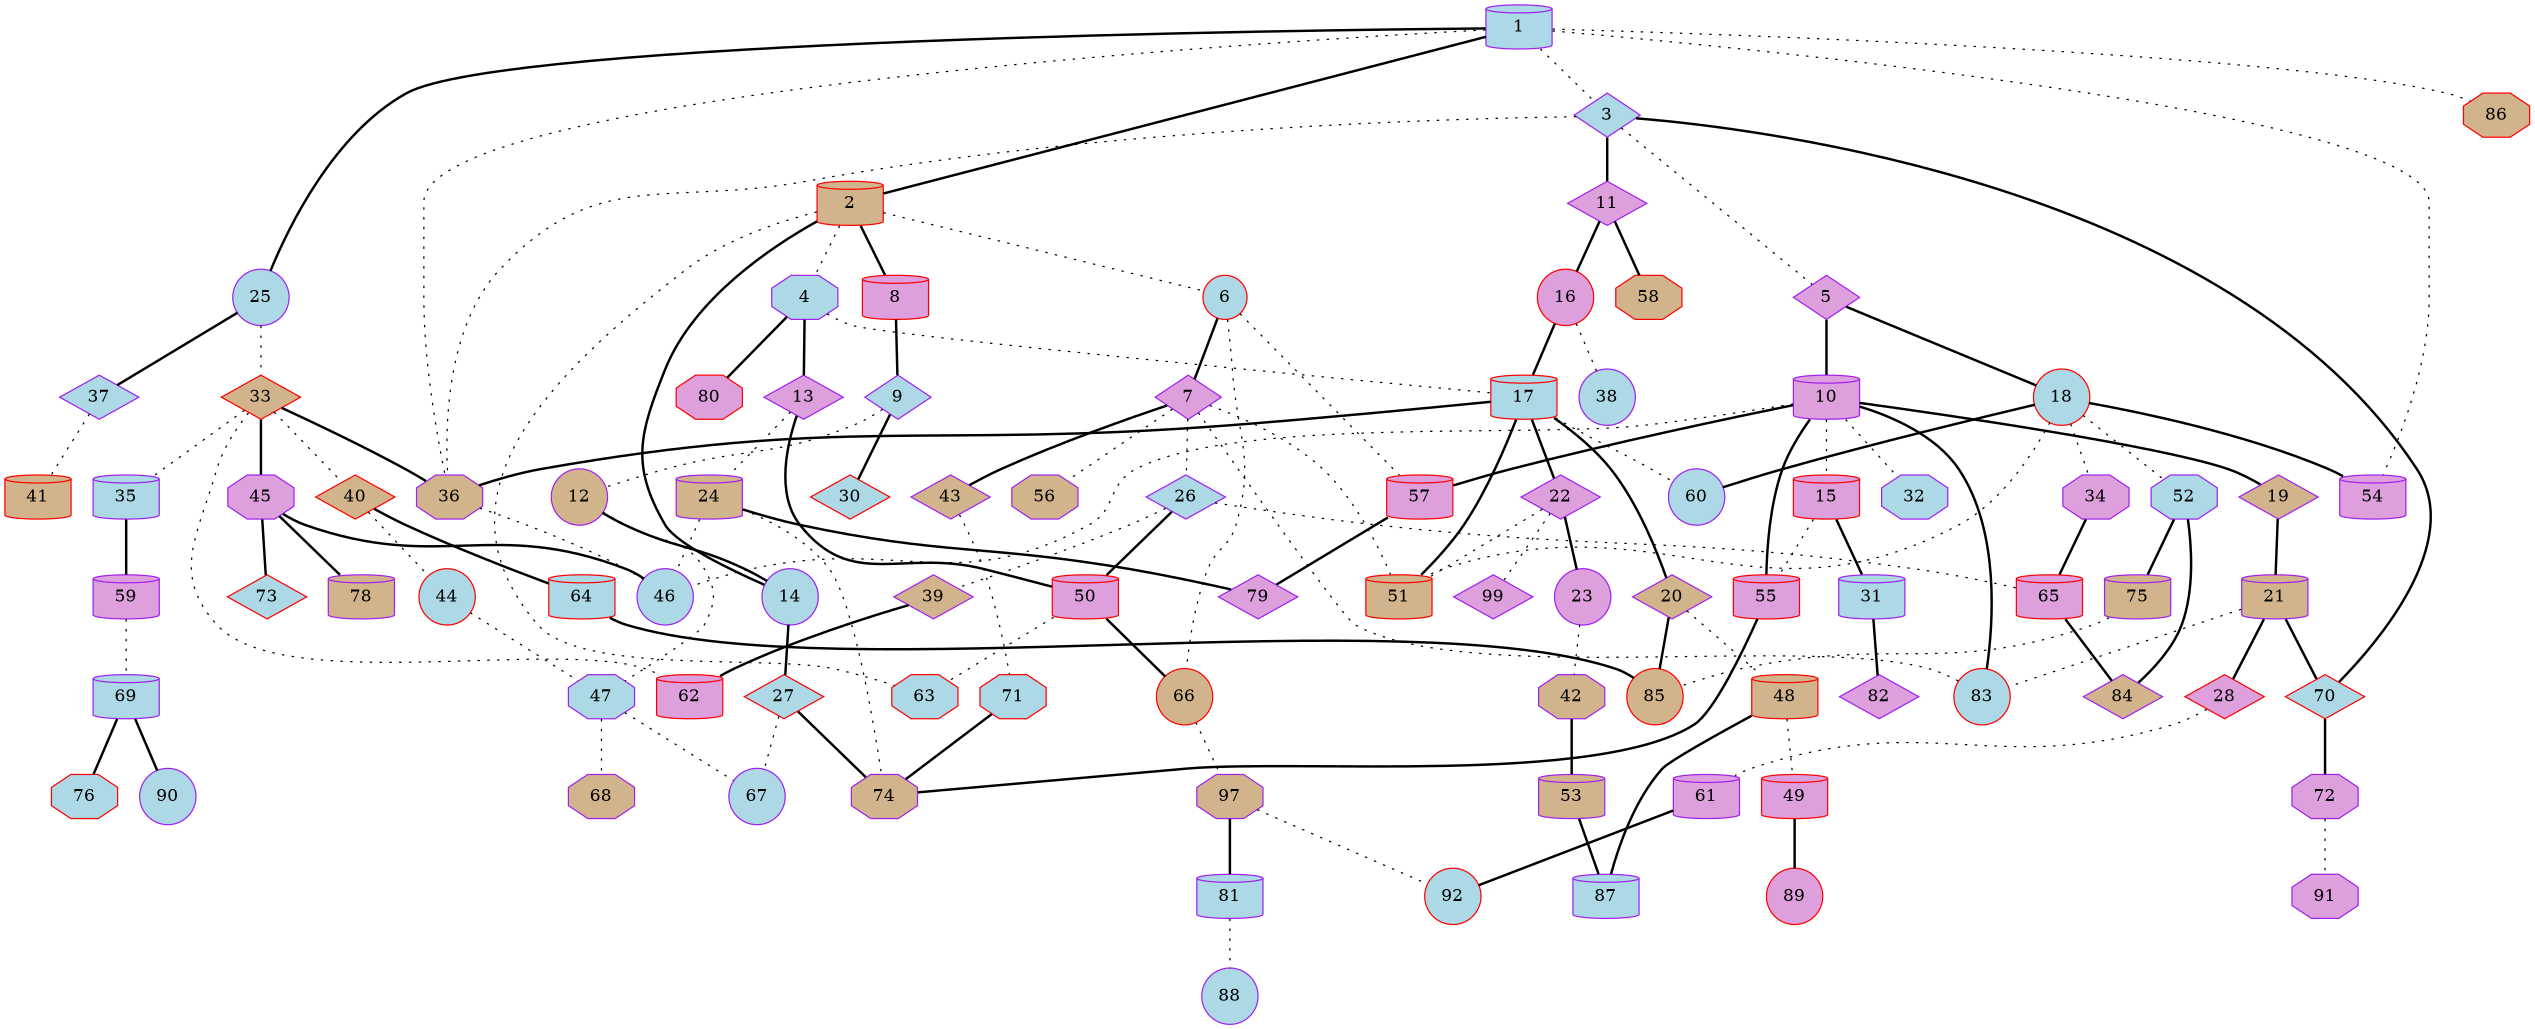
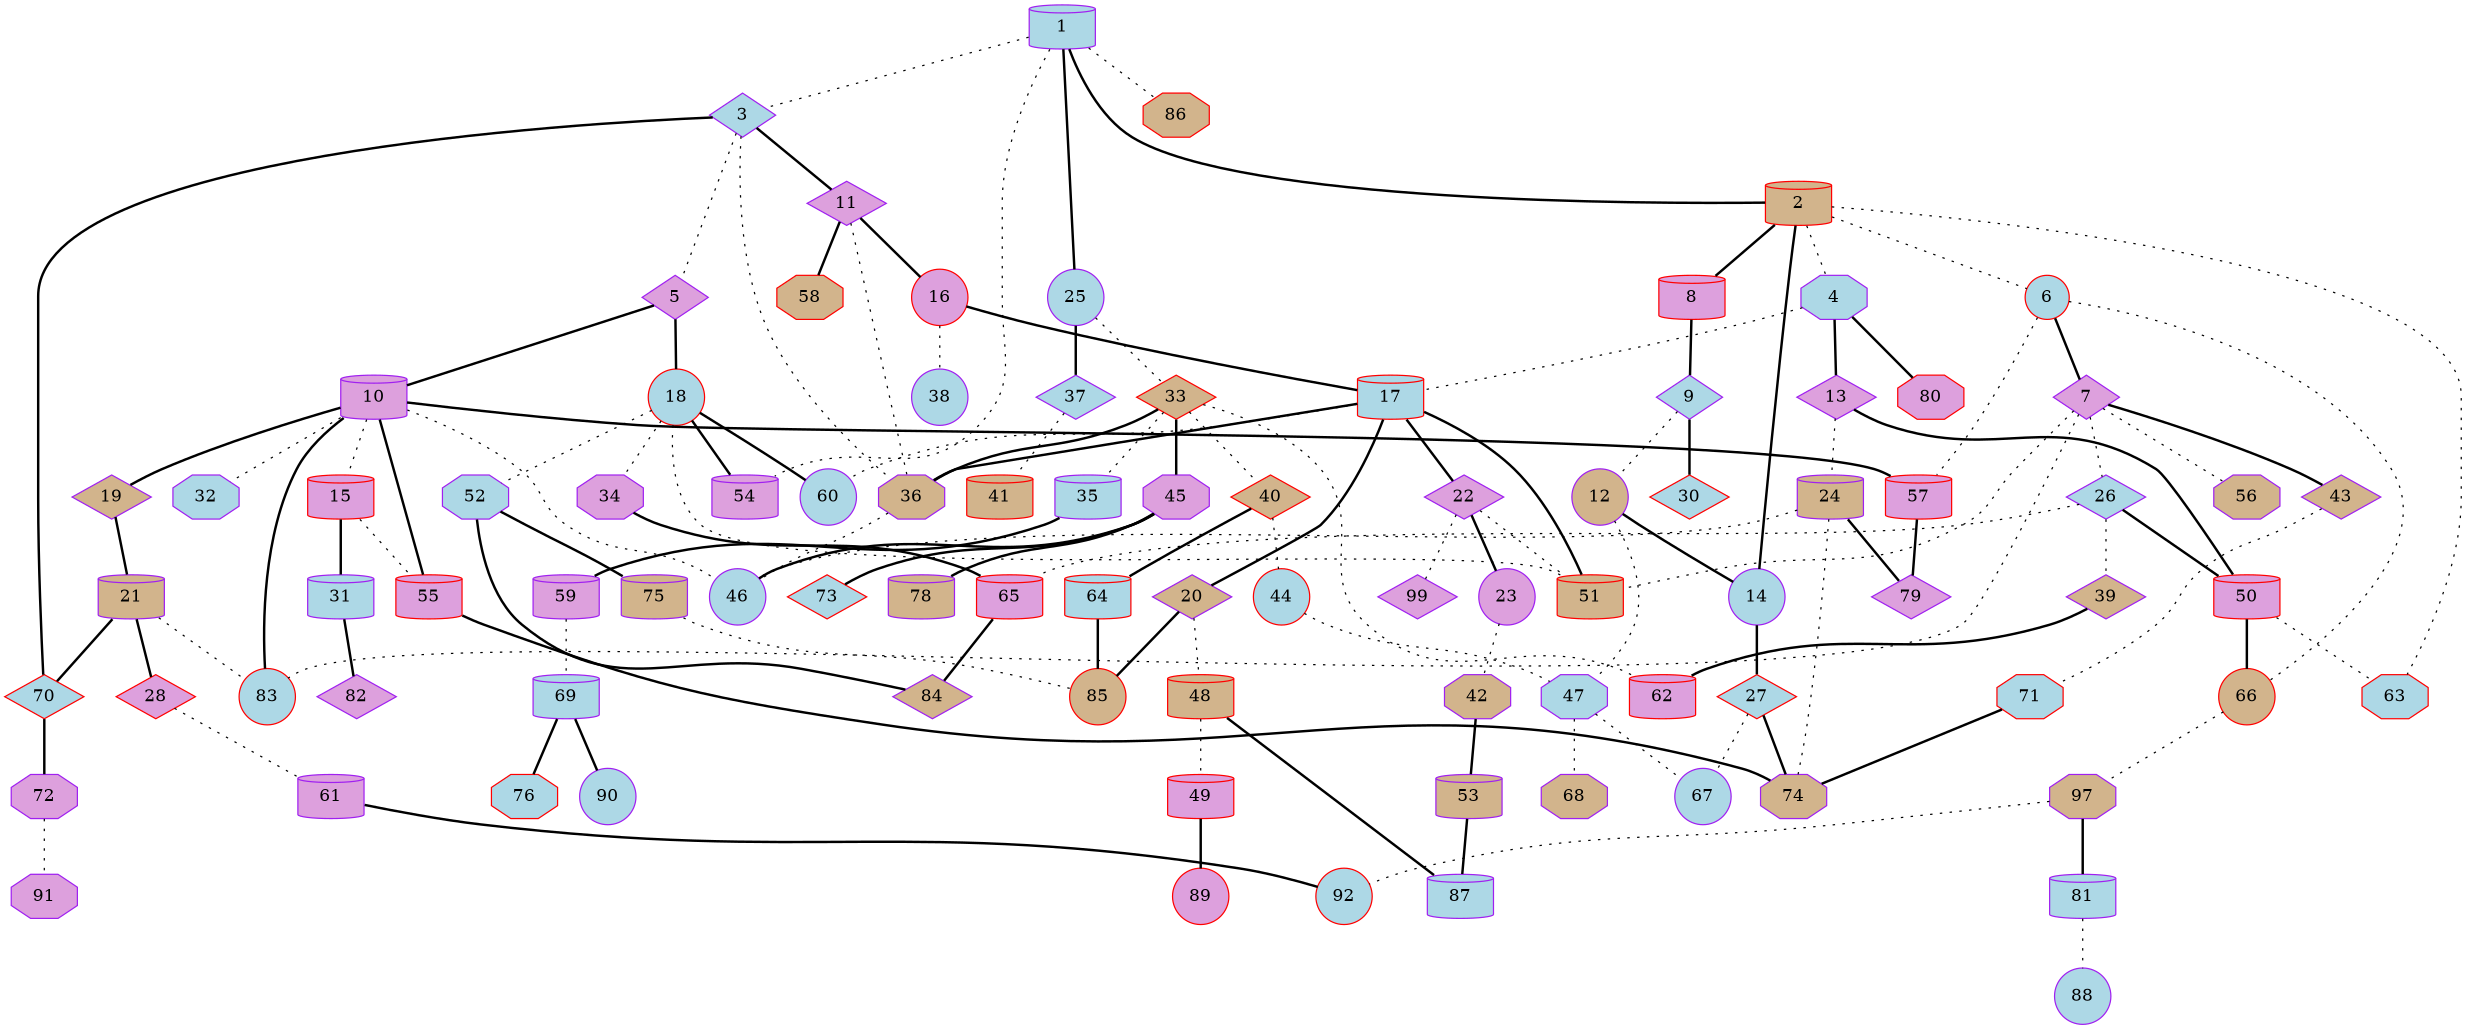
  graph {
    fontname="DejaVu Serif"
    node [color=purple fillcolor=lightblue fontname="DejaVu Serif" shape=cylinder style=filled]
    edge [fontname="DejaVu Serif" style=bold]
    2 [color=red fillcolor=tan]
    1
    3 [shape=diamond]
    25 [shape=circle]
    36 [fillcolor=tan shape=octagon]
    54 [fillcolor=plum]
    86 [color=red fillcolor=tan shape=octagon]
    4 [shape=octagon]
    6 [color=red shape=circle]
    8 [color=red fillcolor=plum]
    14 [shape=circle]
    63 [color=red shape=octagon]
    5 [fillcolor=plum shape=diamond]
    11 [fillcolor=plum shape=diamond]
    70 [color=red shape=diamond]
    33 [color=red fillcolor=tan shape=diamond]
    37 [shape=diamond]
    46 [shape=circle]
    13 [fillcolor=plum shape=diamond]
    17 [color=red]
    80 [color=red fillcolor=plum shape=octagon]
    7 [fillcolor=plum shape=diamond]
    57 [color=red fillcolor=plum]
    66 [color=red fillcolor=tan shape=circle]
    9 [shape=diamond]
    27 [color=red shape=diamond]
    10 [fillcolor=plum]
    18 [color=red shape=circle]
    16 [color=red fillcolor=plum shape=circle]
    58 [color=red fillcolor=tan shape=octagon]
    72 [fillcolor=plum shape=octagon]
    24 [fillcolor=tan]
    50 [color=red fillcolor=plum]
    51 [color=red fillcolor=tan]
    20 [fillcolor=tan shape=diamond]
    22 [fillcolor=plum shape=diamond]
    60 [shape=circle]
    83 [color=red shape=circle]
    15 [color=red fillcolor=plum]
    19 [fillcolor=tan shape=diamond]
    32 [shape=octagon]
    55 [color=red fillcolor=plum]
    34 [fillcolor=plum shape=octagon]
    52 [shape=octagon]
    26 [shape=diamond]
    43 [fillcolor=tan shape=diamond]
    56 [fillcolor=tan shape=octagon]
    79 [fillcolor=plum shape=diamond]
    n49 [fillcolor=tan label=97 shape=octagon]
    39 [fillcolor=tan shape=diamond]
    65 [color=red fillcolor=plum]
    71 [color=red shape=octagon]
    12 [fillcolor=tan shape=circle]
    30 [color=red shape=diamond]
    47 [shape=octagon]
    31
    21 [fillcolor=tan]
    74 [fillcolor=tan shape=octagon]
    38 [shape=circle]
    67 [shape=circle]
    68 [fillcolor=tan shape=octagon]
    82 [fillcolor=plum shape=diamond]
    48 [color=red fillcolor=tan]
    85 [color=red fillcolor=tan shape=circle]
    23 [fillcolor=plum shape=circle]
    n66 [fillcolor=plum label=99 shape=diamond]
    75 [fillcolor=tan]
    84 [fillcolor=tan shape=diamond]
    28 [color=red fillcolor=plum shape=diamond]
    49 [color=red fillcolor=plum]
    87
    61 [fillcolor=plum]
    42 [fillcolor=tan shape=octagon]
    53 [fillcolor=tan]
    35
    40 [color=red fillcolor=tan shape=diamond]
    45 [fillcolor=plum shape=octagon]
    62 [color=red fillcolor=plum]
    41 [color=red fillcolor=tan]
    92 [color=red shape=circle]
    59 [fillcolor=plum]
    44 [color=red shape=circle]
    64 [color=red]
    73 [color=red shape=diamond]
    78 [fillcolor=tan]
    69
    89 [color=red fillcolor=plum shape=circle]
    76 [color=red shape=octagon]
    90 [shape=circle]
    81
    91 [fillcolor=plum shape=octagon]
    88 [shape=circle]
    2 -- 4 [style=dotted]
    2 -- 6 [style=dotted]
    2 -- 8
    2 -- 14
    2 -- 63 [style=dotted]
    1 -- 2
    1 -- 3 [style=dotted]
    1 -- 25
-   1 -- 36 [style=dotted]
+   11 -- 36 [style=dotted]
    1 -- 54 [style=dotted]
    1 -- 86 [style=dotted]
    3 -- 36 [style=dotted]
    3 -- 5 [style=dotted]
    3 -- 11
    3 -- 70
    25 -- 33 [style=dotted]
    25 -- 37
    36 -- 46 [style=dotted]
    4 -- 13
    4 -- 17 [style=dotted]
    4 -- 80
    6 -- 7
    6 -- 57 [style=dotted]
    6 -- 66 [style=dotted]
    8 -- 9
    14 -- 27
    5 -- 10
    5 -- 18
    11 -- 16
    11 -- 58
    70 -- 72
    33 -- 36
    33 -- 35 [style=dotted]
    33 -- 40 [style=dotted]
    33 -- 45
    33 -- 62 [style=dotted]
    37 -- 41 [style=dotted]
    13 -- 24 [style=dotted]
    13 -- 50
    17 -- 36
    17 -- 51
    17 -- 20
    17 -- 22
    17 -- 60 [style=dotted]
    7 -- 51 [style=dotted]
    7 -- 83 [style=dotted]
    7 -- 26 [style=dotted]
    7 -- 43
    7 -- 56 [style=dotted]
    57 -- 79
    66 -- n49 [style=dotted]
    9 -- 12 [style=dotted]
    9 -- 30
    27 -- 74
    27 -- 67 [style=dotted]
    10 -- 46 [style=dotted]
    10 -- 57
    10 -- 83
    10 -- 15 [style=dotted]
    10 -- 19
    10 -- 32 [style=dotted]
    10 -- 55
    18 -- 54
    18 -- 51 [style=dotted]
    18 -- 60
    18 -- 34 [style=dotted]
    18 -- 52 [style=dotted]
    16 -- 17
    16 -- 38 [style=dotted]
    72 -- 91 [style=dotted]
    24 -- 46 [style=dotted]
    24 -- 79
    24 -- 74 [style=dotted]
    50 -- 63 [style=dotted]
    50 -- 66
    20 -- 48 [style=dotted]
    20 -- 85
    22 -- 51 [style=dotted]
    22 -- 23
    22 -- n66 [style=dotted]
    15 -- 55 [style=dotted]
    15 -- 31
    19 -- 21
    55 -- 74
    34 -- 65
    52 -- 75
    52 -- 84
    26 -- 50
    26 -- 39 [style=dotted]
    26 -- 65 [style=dotted]
    43 -- 71 [style=dotted]
    n49 -- 92 [style=dotted]
    n49 -- 81
    39 -- 62
    65 -- 84
    71 -- 74
    12 -- 14
    12 -- 47 [style=dotted]
    47 -- 67 [style=dotted]
    47 -- 68 [style=dotted]
    31 -- 82
    21 -- 70
    21 -- 83 [style=dotted]
    21 -- 28
    48 -- 49 [style=dotted]
    48 -- 87
    23 -- 42 [style=dotted]
    75 -- 85 [style=dotted]
    28 -- 61 [style=dotted]
    49 -- 89
    61 -- 92
    42 -- 53
    53 -- 87
    35 -- 59
    40 -- 44 [style=dotted]
    40 -- 64
    45 -- 46
    45 -- 73
    45 -- 78
    59 -- 69 [style=dotted]
    44 -- 47 [style=dotted]
    64 -- 85
    69 -- 76
    69 -- 90
    81 -- 88 [style=dotted]
  }
